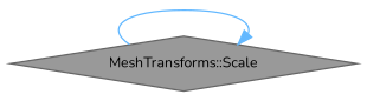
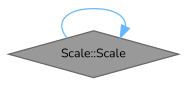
  digraph {
    rankdir=LR
    fontname=Nunito
-   n1 [color=gray40 fillcolor=grey60 fontcolor=black fontname=Nunito fontsize=10 height=0.2 label="MeshTransforms::Scale" shape=diamond style=filled width=0.4]
+   n1 [color=gray40 fillcolor=grey60 fontcolor=black fontname=Nunito fontsize=10 height=0.2 label="Scale::Scale" shape=diamond style=filled width=0.4]
    n1 -> n1 [color=steelblue1 fontname=Nunito fontsize=10 labelfontname=Helvetica labelfontsize=10 style=solid]
  }
